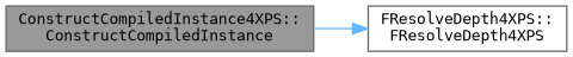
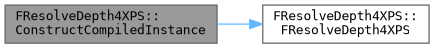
  digraph {
    rankdir=LR
    fontname="DejaVu Sans Mono"
    node [fontname="DejaVu Sans Mono" fontsize=10 shape=box style=filled]
-   n1 [color=gray40 fillcolor=grey60 fontcolor=black height=0.2 label="ConstructCompiledInstance4XPS::\lConstructCompiledInstance" width=0.4]
+   n1 [color=gray40 fillcolor=grey60 fontcolor=black height=0.2 label="FResolveDepth4XPS::\lConstructCompiledInstance" width=0.4]
    n2 [color=grey40 fillcolor=white height=0.2 label="FResolveDepth4XPS::\lFResolveDepth4XPS" width=0.4]
    n1 -> n2 [color=steelblue1 fontname="DejaVu Sans Mono" fontsize=10 labelfontname=Helvetica labelfontsize=10 style=solid]
  }
